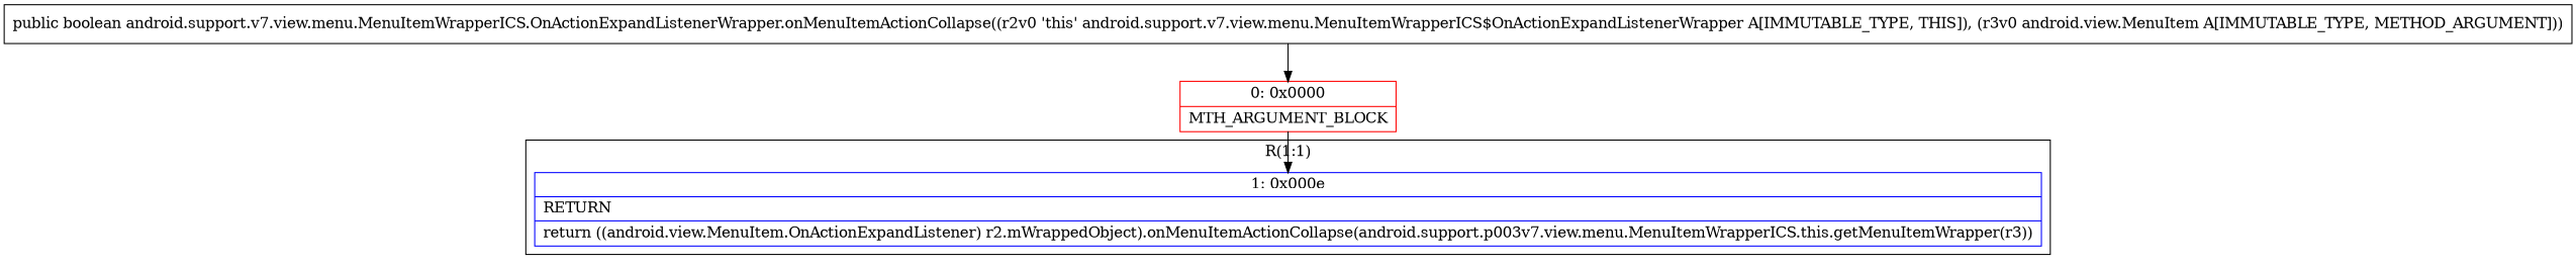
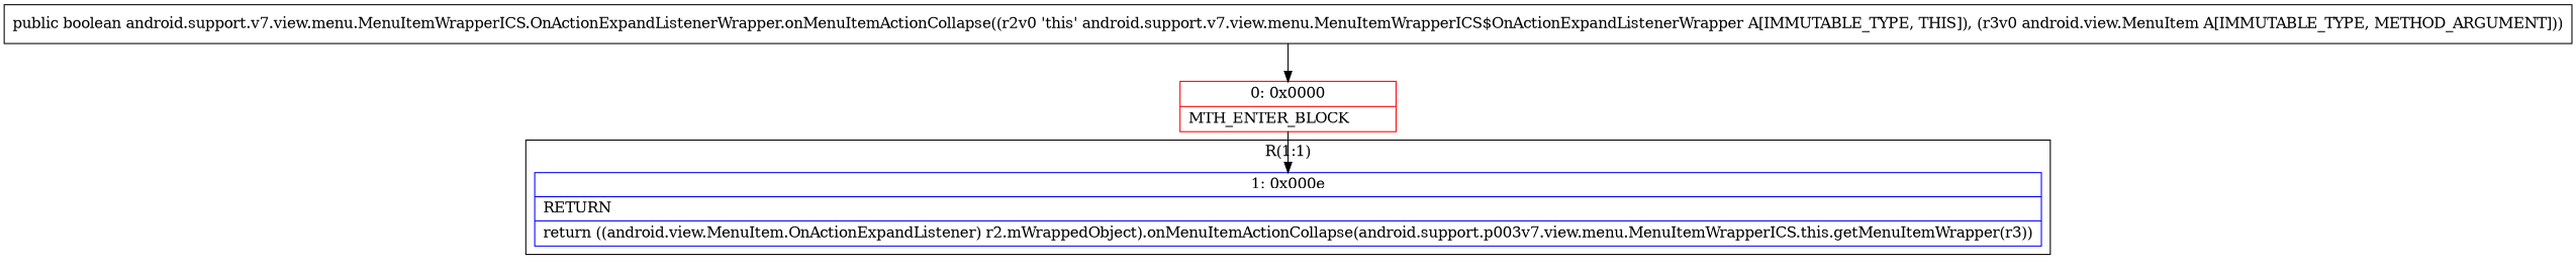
  digraph {
    node [shape=record]
    n1 [color=blue label="{1\:\ 0x000e|RETURN\l|return ((android.view.MenuItem.OnActionExpandListener) r2.mWrappedObject).onMenuItemActionCollapse(android.support.p003v7.view.menu.MenuItemWrapperICS.this.getMenuItemWrapper(r3))\l}"]
-   n2 [color=red label="{0\:\ 0x0000|MTH_ARGUMENT_BLOCK\l}"]
+   n2 [color=red label="{0\:\ 0x0000|MTH_ENTER_BLOCK\l}"]
    n3 [label="{public boolean android.support.v7.view.menu.MenuItemWrapperICS.OnActionExpandListenerWrapper.onMenuItemActionCollapse((r2v0 'this' android.support.v7.view.menu.MenuItemWrapperICS$OnActionExpandListenerWrapper A[IMMUTABLE_TYPE, THIS]), (r3v0 android.view.MenuItem A[IMMUTABLE_TYPE, METHOD_ARGUMENT])) }"]
    subgraph cluster_1 {
      label="R(1:1)"
      n1
    }
    n2 -> n1
    n3 -> n2
  }
